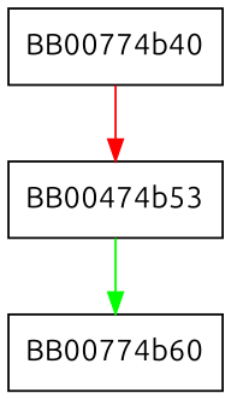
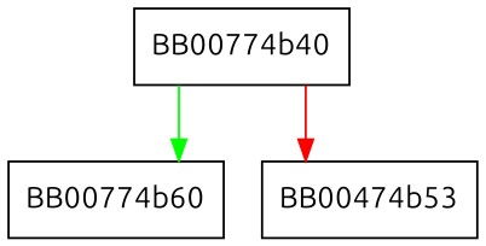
  digraph {
    fontname=Ubuntu
    splines=ortho
    node [fontname=Ubuntu shape=box]
    edge [fontname=Ubuntu]
    BB00774b40
    BB00774b60
    n3 [label=BB00474b53]
-   n3 -> BB00774b60 [color=green]
+   BB00774b40 -> BB00774b60 [color=green]
    BB00774b40 -> n3 [color=red]
  }
